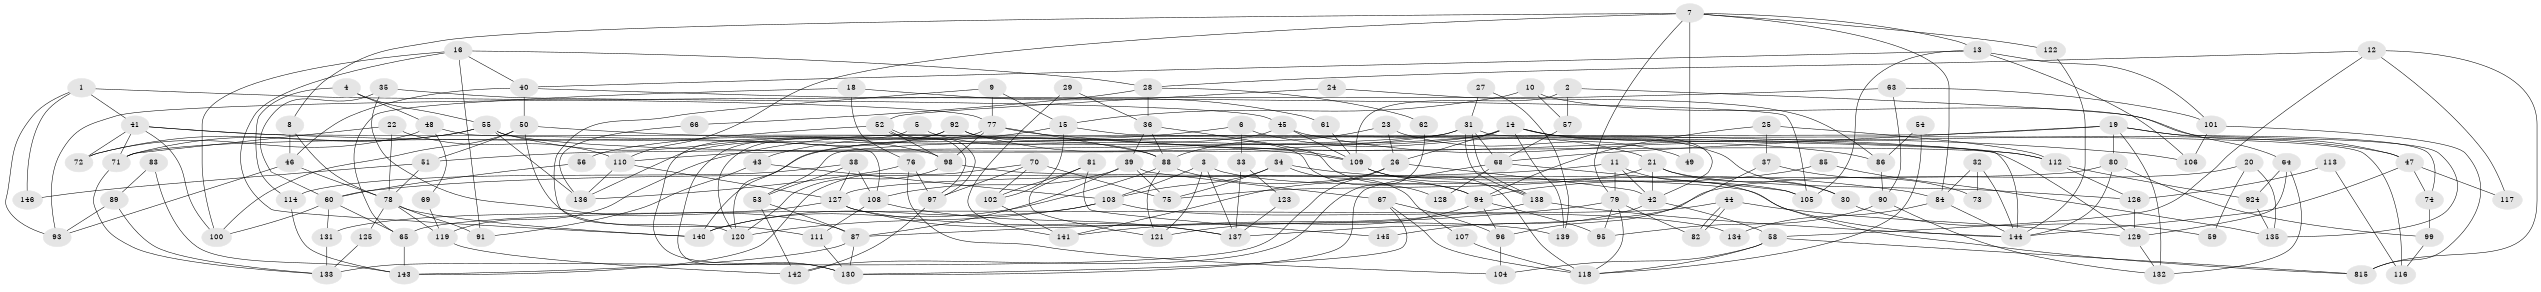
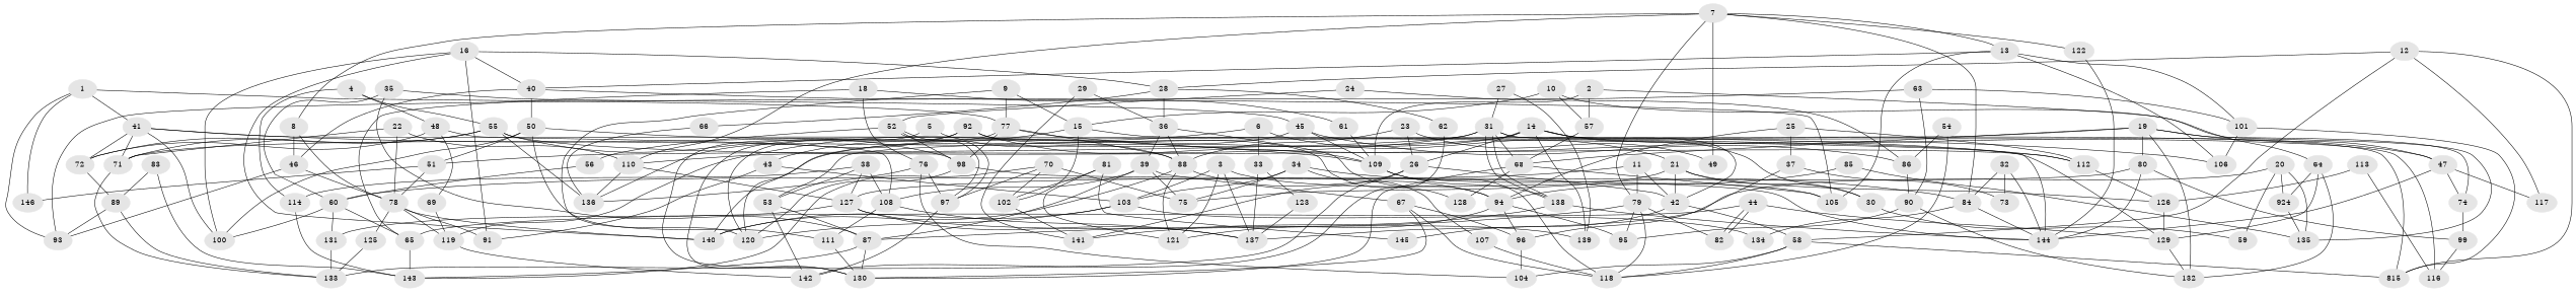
  graph {
    node [color=gray90 style=filled]
    1
    41
    77
    93
    146
    109
    71
    100
    72
    129
    88
    120
    106
    98
    2
    57
    64
    68
    132
    n20 [label=924]
    138
    118
    3
    103
    105
    121
    137
    140
    134
    4
    48
    55
    114
    108
    69
    112
    136
    143
    5
    130
    94
    6
    21
    33
    119
    42
    30
    75
    126
    123
    142
    7
    8
    13
    49
    79
    84
    110
    122
    46
    78
    40
    101
    87
    82
    95
    144
    127
    91
    125
    9
    15
    43
    102
    10
    135
    11
    60
    58
    145
    65
    131
    12
    28
    n85 [label=815]
    117
    62
    36
    66
    104
    50
    14
    26
    47
    139
    133
    141
    59
    74
    16
    18
    61
    76
    97
    19
    53
    80
    128
    99
    20
    22
    23
    24
    52
    86
    56
    90
    25
    37
    73
    96
    29
    27
    31
    51
    116
    39
    32
    34
    107
    35
    45
    67
    38
    111
    89
    44
    54
    63
    70
    81
    83
    85
    92
    113
    1 -- 41
    1 -- 77
    1 -- 93
    1 -- 146
    41 -- 109
    41 -- 71
    41 -- 100
    41 -- 72
    41 -- 129
    77 -- 88
    77 -- 120
    77 -- 106
    77 -- 98
    109 -- 138
    109 -- 118
    71 -- 133
+   72 -- 89
    129 -- 132
    88 -- 121
    88 -- 140
    88 -- 94
    98 -- 120
    98 -- 144
    2 -- 109
    2 -- 57
    2 -- 64
    57 -- 68
    64 -- 129
    64 -- 132
    64 -- n20
    68 -- 105
    68 -- 130
    68 -- 128
    n20 -- 135
    138 -- 144
    138 -- 141
    3 -- 103
    3 -- 105
    3 -- 121
    3 -- 137
    103 -- 120
    103 -- 140
    103 -- 134
    4 -- 48
    4 -- 55
    4 -- 114
    48 -- 72
    48 -- 108
    48 -- 69
    55 -- 71
    55 -- 72
    55 -- 98
    55 -- 112
    55 -- 136
    114 -- 143
    108 -- 137
    108 -- 111
    69 -- 119
    112 -- 126
    5 -- 88
    5 -- 130
    94 -- 121
    94 -- 95
    94 -- 96
    6 -- 21
    6 -- 33
    6 -- 119
    21 -- 42
    21 -- 30
    21 -- 75
    21 -- 126
    33 -- 137
    33 -- 123
    119 -- 142
    42 -- 58
    42 -- 145
    30 -- 59
    126 -- 129
    123 -- 137
    7 -- 8
    7 -- 13
    7 -- 49
    7 -- 79
    7 -- 84
    7 -- 110
    7 -- 122
    8 -- 46
    8 -- 78
    13 -- 106
    13 -- 105
    13 -- 40
    13 -- 101
    79 -- 118
    79 -- 87
    79 -- 82
    79 -- 95
    84 -- 134
    84 -- 144
    110 -- 136
    110 -- 127
    122 -- 144
    46 -- 93
    46 -- 78
    78 -- 140
    78 -- 119
    78 -- 91
    78 -- 125
    40 -- 105
    40 -- 46
    40 -- 50
    101 -- 106
    101 -- n85
    87 -- 143
    87 -- 130
    127 -- 137
    127 -- 131
    127 -- 139
    125 -- 133
    9 -- 77
    9 -- 120
    9 -- 15
    15 -- 144
    15 -- 43
    15 -- 102
    43 -- 103
    43 -- 91
    102 -- 141
    10 -- 57
    10 -- 15
    10 -- 135
    11 -- 42
    11 -- 79
    11 -- 60
    60 -- 100
    60 -- 65
    60 -- 131
    58 -- 118
    58 -- n85
    58 -- 104
    65 -- 143
    131 -- 133
    12 -- 58
    12 -- 28
    12 -- n85
    12 -- 117
    28 -- 62
    28 -- 36
    28 -- 66
    62 -- 142
    36 -- 88
    36 -- 94
    36 -- 39
    66 -- 136
    50 -- 100
    50 -- 112
    50 -- 51
    50 -- 111
    14 -- 71
    14 -- 140
    14 -- 42
    14 -- 30
    14 -- 26
    14 -- 47
    14 -- 139
    26 -- 42
    26 -- 133
    26 -- 141
    47 -- 144
    47 -- 117
    47 -- 74
    74 -- 99
    16 -- 100
    16 -- 140
    16 -- 40
    16 -- 91
    16 -- 28
    18 -- 65
    18 -- 61
    18 -- 76
    61 -- 109
    76 -- 136
    76 -- 104
    76 -- 97
    97 -- 142
    19 -- 68
    19 -- 132
    19 -- 47
    19 -- 74
    19 -- 53
    19 -- 80
    53 -- 142
    53 -- 87
    80 -- 144
    80 -- 127
    80 -- 99
    99 -- 116
-   112 -- n20
+   20 -- n20
    20 -- 137
    20 -- 135
    20 -- 59
    22 -- 71
    22 -- 110
    22 -- 78
    23 -- 88
    23 -- 49
    23 -- 26
    24 -- 52
    24 -- 86
    52 -- 98
    52 -- 97
    52 -- 97
    52 -- 56
    86 -- 90
    56 -- 60
    90 -- 132
    90 -- 95
    25 -- 112
    25 -- 94
    25 -- 37
    37 -- 73
    37 -- 96
    96 -- 104
    29 -- 36
    29 -- 141
    27 -- 139
    27 -- 31
    31 -- 68
    31 -- 138
    31 -- 138
    31 -- 110
-   11 -- n85
+   31 -- n85
    31 -- 51
    31 -- 116
    51 -- 146
    51 -- 78
    39 -- 108
    39 -- 75
    39 -- 87
    39 -- 67
    32 -- 84
    32 -- 144
    32 -- 73
    34 -- 103
    34 -- 75
    34 -- 84
    34 -- 107
    107 -- 118
    35 -- 87
    35 -- 60
    35 -- 45
    45 -- 109
    45 -- 120
    45 -- 86
    67 -- 118
    67 -- 130
    67 -- 96
    38 -- 114
    38 -- 108
    38 -- 127
    38 -- 53
    111 -- 130
    89 -- 93
    89 -- 133
    44 -- 129
    44 -- 82
    44 -- 82
    44 -- 65
    54 -- 118
    54 -- 86
    63 -- 93
    63 -- 101
    63 -- 90
    70 -- 143
    70 -- 75
    70 -- 102
    70 -- 97
    81 -- 121
    81 -- 102
    81 -- 145
    83 -- 143
    83 -- 89
    85 -- 94
    85 -- 135
    92 -- 109
    92 -- 136
    92 -- 130
    92 -- 128
    113 -- 126
    113 -- 116
  }
